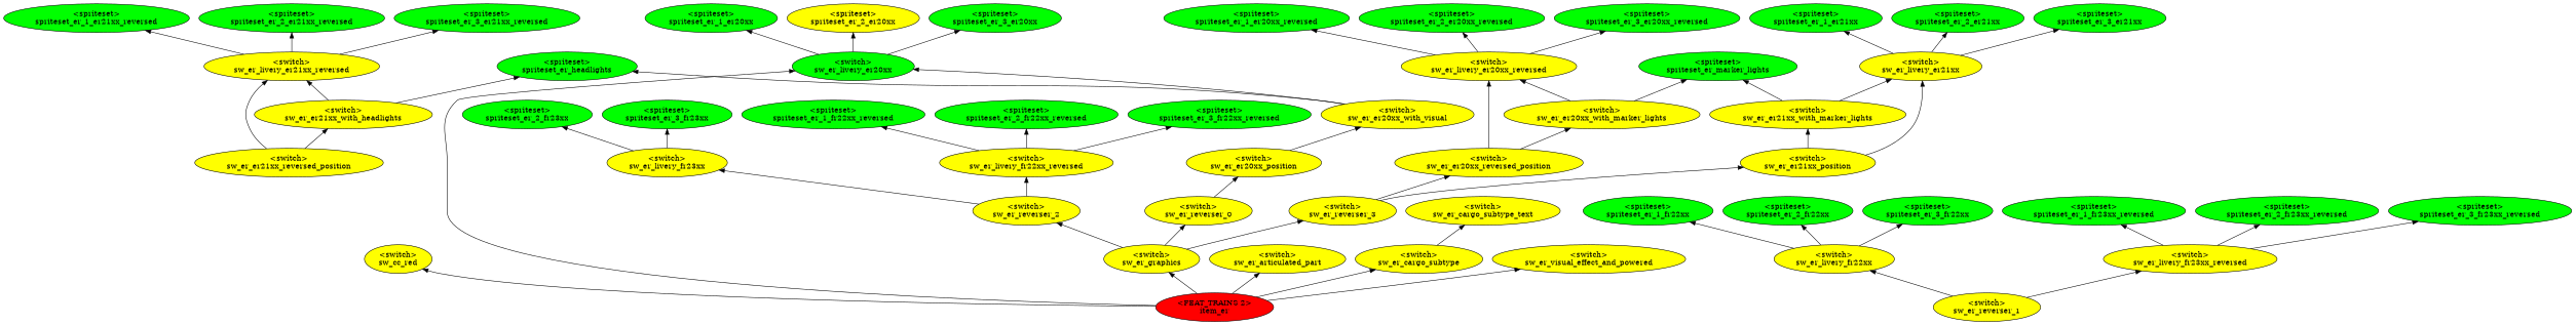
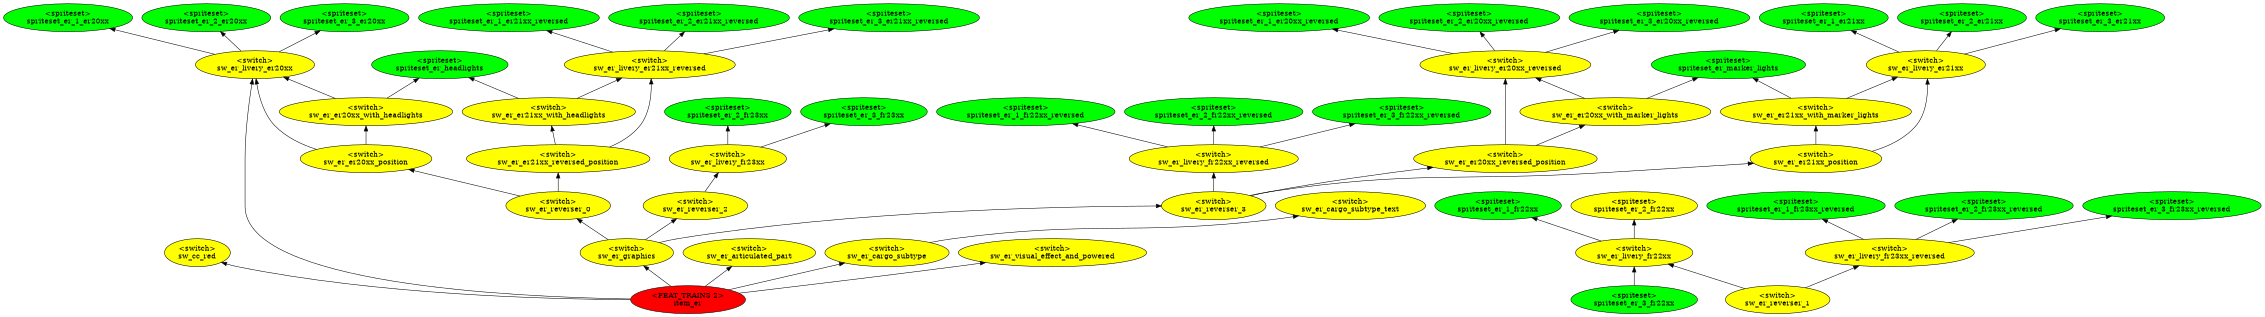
  digraph {
    rankdir=BT
    node [fillcolor=yellow style=filled]
    n1 [label="<switch>\nsw_cc_red"]
    n2 [fillcolor=green label="<spriteset>\nspriteset_er_headlights"]
    n3 [fillcolor=green label="<spriteset>\nspriteset_er_marker_lights"]
    n4 [fillcolor=green label="<spriteset>\nspriteset_er_1_er20xx"]
    n5 [fillcolor=green label="<spriteset>\nspriteset_er_1_er20xx_reversed"]
    n6 [fillcolor=green label="<spriteset>\nspriteset_er_1_fr22xx"]
    n7 [fillcolor=green label="<spriteset>\nspriteset_er_1_fr22xx_reversed"]
    n8 [fillcolor=green label="<spriteset>\nspriteset_er_1_fr23xx_reversed"]
    n9 [fillcolor=green label="<spriteset>\nspriteset_er_1_er21xx"]
    n10 [fillcolor=green label="<spriteset>\nspriteset_er_1_er21xx_reversed"]
-   n11 [label="<spriteset>\nspriteset_er_2_er20xx"]
+   n11 [fillcolor=green label="<spriteset>\nspriteset_er_2_er20xx"]
    n12 [fillcolor=green label="<spriteset>\nspriteset_er_2_er20xx_reversed"]
-   n13 [fillcolor=green label="<spriteset>\nspriteset_er_2_fr22xx"]
+   n13 [label="<spriteset>\nspriteset_er_2_fr22xx"]
    n14 [fillcolor=green label="<spriteset>\nspriteset_er_2_fr22xx_reversed"]
    n15 [fillcolor=green label="<spriteset>\nspriteset_er_2_fr23xx"]
    n16 [fillcolor=green label="<spriteset>\nspriteset_er_2_fr23xx_reversed"]
    n17 [fillcolor=green label="<spriteset>\nspriteset_er_2_er21xx"]
    n18 [fillcolor=green label="<spriteset>\nspriteset_er_2_er21xx_reversed"]
    n19 [fillcolor=green label="<spriteset>\nspriteset_er_3_er20xx"]
    n20 [fillcolor=green label="<spriteset>\nspriteset_er_3_er20xx_reversed"]
    n21 [fillcolor=green label="<spriteset>\nspriteset_er_3_fr22xx"]
    n22 [fillcolor=green label="<spriteset>\nspriteset_er_3_fr22xx_reversed"]
    n23 [fillcolor=green label="<spriteset>\nspriteset_er_3_fr23xx"]
    n24 [fillcolor=green label="<spriteset>\nspriteset_er_3_fr23xx_reversed"]
    n25 [fillcolor=green label="<spriteset>\nspriteset_er_3_er21xx"]
    n26 [fillcolor=green label="<spriteset>\nspriteset_er_3_er21xx_reversed"]
-   n27 [fillcolor=green label="<switch>\nsw_er_livery_er20xx"]
+   n27 [label="<switch>\nsw_er_livery_er20xx"]
    n28 [label="<switch>\nsw_er_livery_er20xx_reversed"]
    n29 [label="<switch>\nsw_er_livery_fr22xx"]
    n30 [label="<switch>\nsw_er_livery_fr22xx_reversed"]
    n31 [label="<switch>\nsw_er_livery_fr23xx"]
    n32 [label="<switch>\nsw_er_livery_fr23xx_reversed"]
    n33 [label="<switch>\nsw_er_livery_er21xx"]
    n34 [label="<switch>\nsw_er_livery_er21xx_reversed"]
-   n35 [label="<switch>\nsw_er_er20xx_with_visual"]
+   n35 [label="<switch>\nsw_er_er20xx_with_headlights"]
    n36 [label="<switch>\nsw_er_er20xx_position"]
    n37 [label="<switch>\nsw_er_er20xx_with_marker_lights"]
    n38 [label="<switch>\nsw_er_er20xx_reversed_position"]
    n39 [label="<switch>\nsw_er_er21xx_with_headlights"]
    n40 [label="<switch>\nsw_er_er21xx_reversed_position"]
    n41 [label="<switch>\nsw_er_er21xx_with_marker_lights"]
    n42 [label="<switch>\nsw_er_er21xx_position"]
    n43 [label="<switch>\nsw_er_reverser_0"]
    n44 [label="<switch>\nsw_er_reverser_1"]
    n45 [label="<switch>\nsw_er_reverser_2"]
    n46 [label="<switch>\nsw_er_reverser_3"]
    n47 [label="<switch>\nsw_er_graphics"]
    n48 [label="<switch>\nsw_er_articulated_part"]
    n49 [label="<switch>\nsw_er_cargo_subtype_text"]
    n50 [label="<switch>\nsw_er_cargo_subtype"]
    n51 [label="<switch>\nsw_er_visual_effect_and_powered"]
    n52 [fillcolor=red label="<FEAT_TRAINS 2>\nitem_er"]
    n27 -> n4
    n27 -> n11
    n27 -> n19
    n28 -> n5
    n28 -> n12
    n28 -> n20
    n29 -> n6
    n29 -> n13
-   n29 -> n21
+   n21 -> n29
    n30 -> n7
    n30 -> n14
    n30 -> n22
    n31 -> n15
    n31 -> n23
    n32 -> n8
    n32 -> n16
    n32 -> n24
    n33 -> n9
    n33 -> n17
    n33 -> n25
    n34 -> n10
    n34 -> n18
    n34 -> n26
    n35 -> n2
    n35 -> n27
+   n36 -> n27
    n36 -> n35
    n37 -> n3
    n37 -> n28
    n38 -> n28
    n38 -> n37
    n39 -> n2
    n39 -> n34
    n40 -> n34
    n40 -> n39
    n41 -> n3
    n41 -> n33
    n42 -> n33
    n42 -> n41
    n43 -> n36
+   n43 -> n40
    n44 -> n29
    n44 -> n32
-   n45 -> n30
+   n46 -> n30
    n45 -> n31
    n46 -> n38
    n46 -> n42
    n47 -> n43
    n47 -> n45
    n47 -> n46
    n50 -> n49
    n52 -> n1
    n52 -> n27
    n52 -> n47
    n52 -> n48
    n52 -> n50
    n52 -> n51
  }
